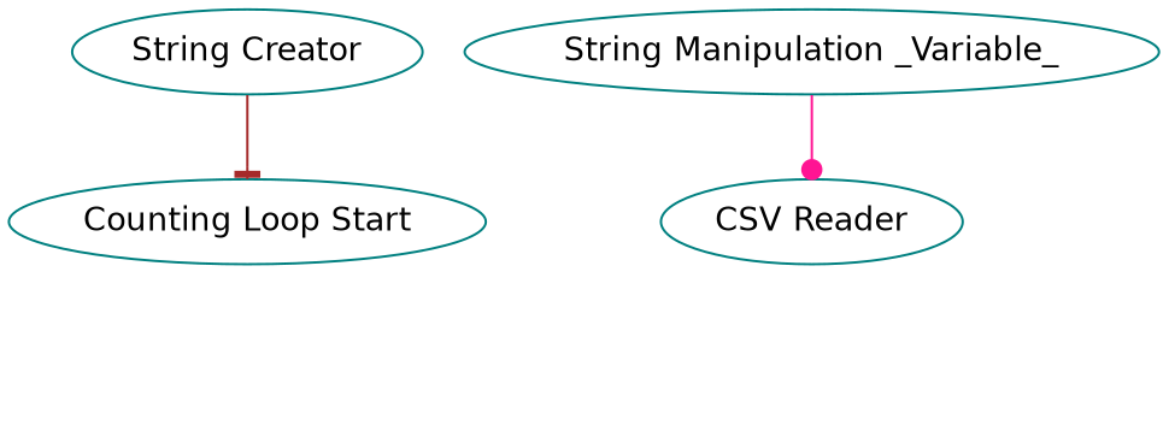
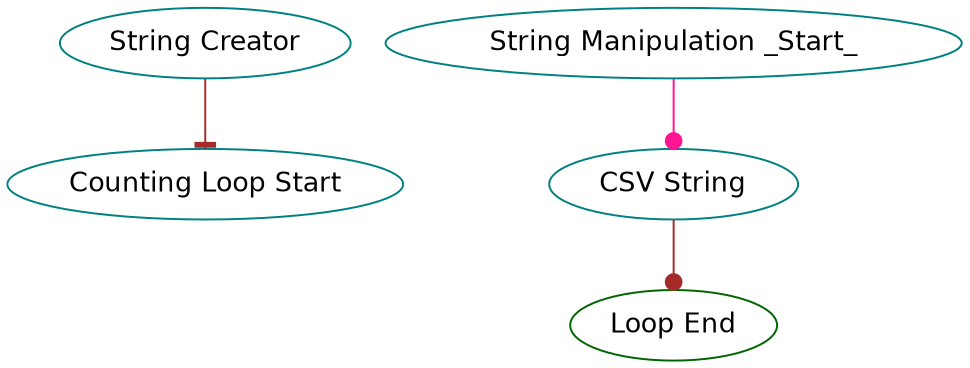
  digraph {
    fontname="DejaVu Sans"
    rankdir=TB
    node [color=teal fontname="DejaVu Sans"]
    edge [arrowhead=dot color=brown fontname="DejaVu Sans"]
    n1 [label="String Creator"]
    n2 [label="Counting Loop Start"]
-   n3 [label="String Manipulation _Variable_"]
-   n4 [label="CSV Reader"]
+   n3 [label="String Manipulation _Start_"]
+   n4 [label="CSV String"]
+   n5 [color=darkgreen label="Loop End"]
    n1 -> n2 [arrowhead=tee]
    n3 -> n4 [color=deeppink]
+   n4 -> n5
  }
